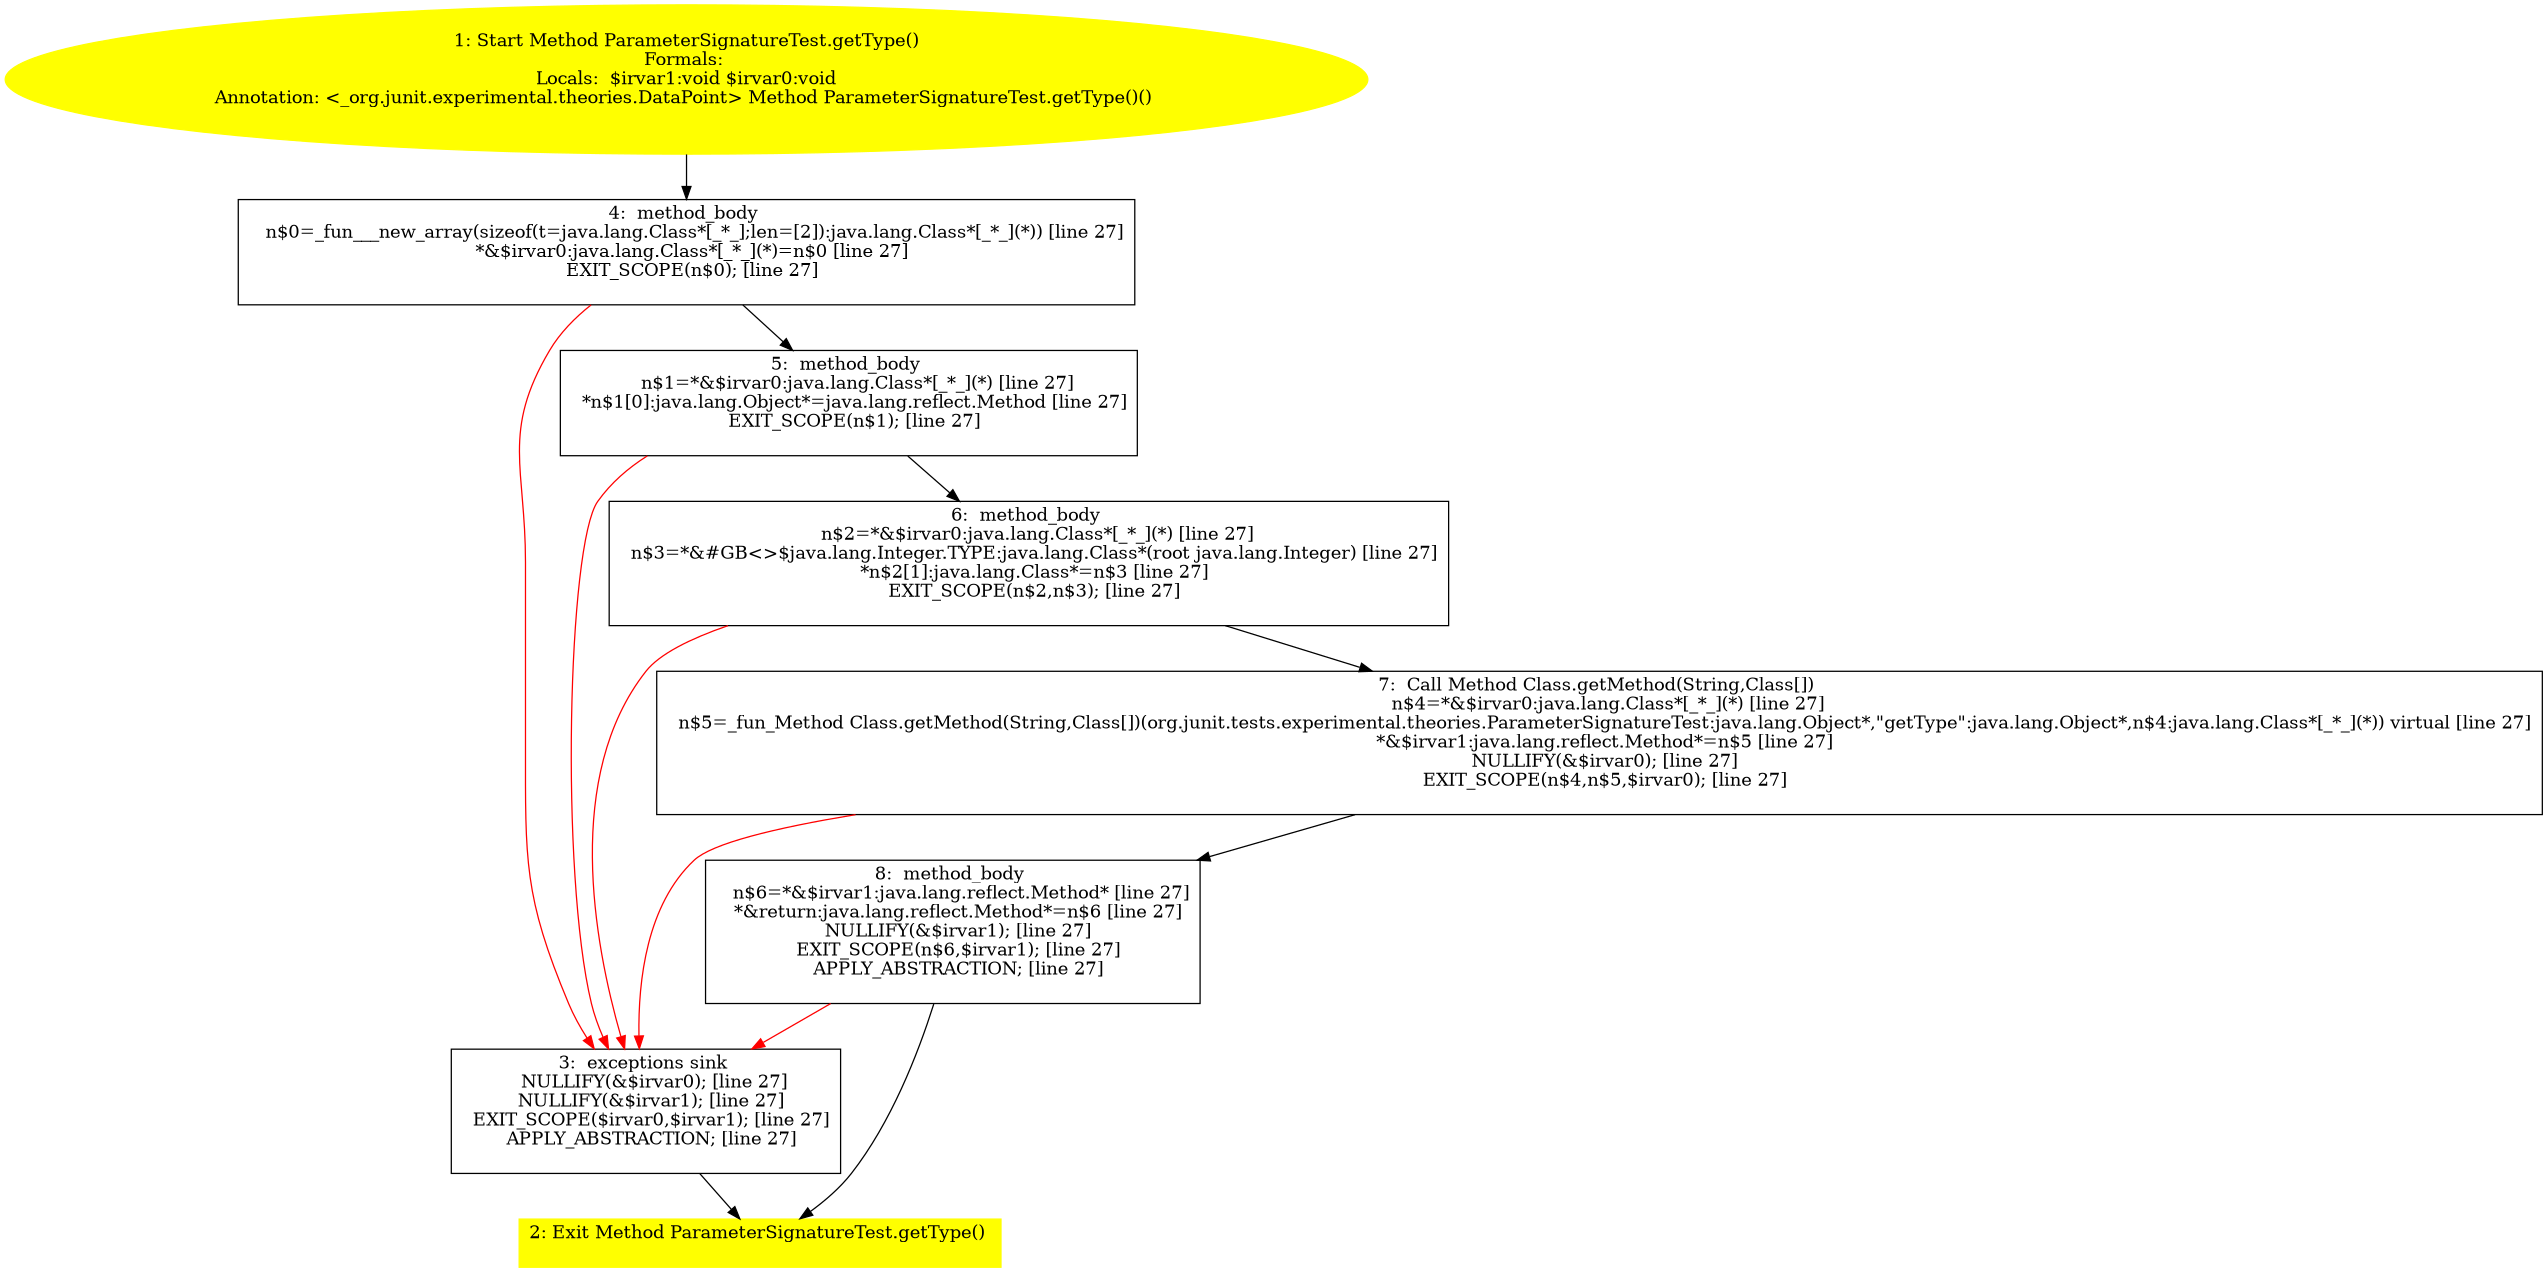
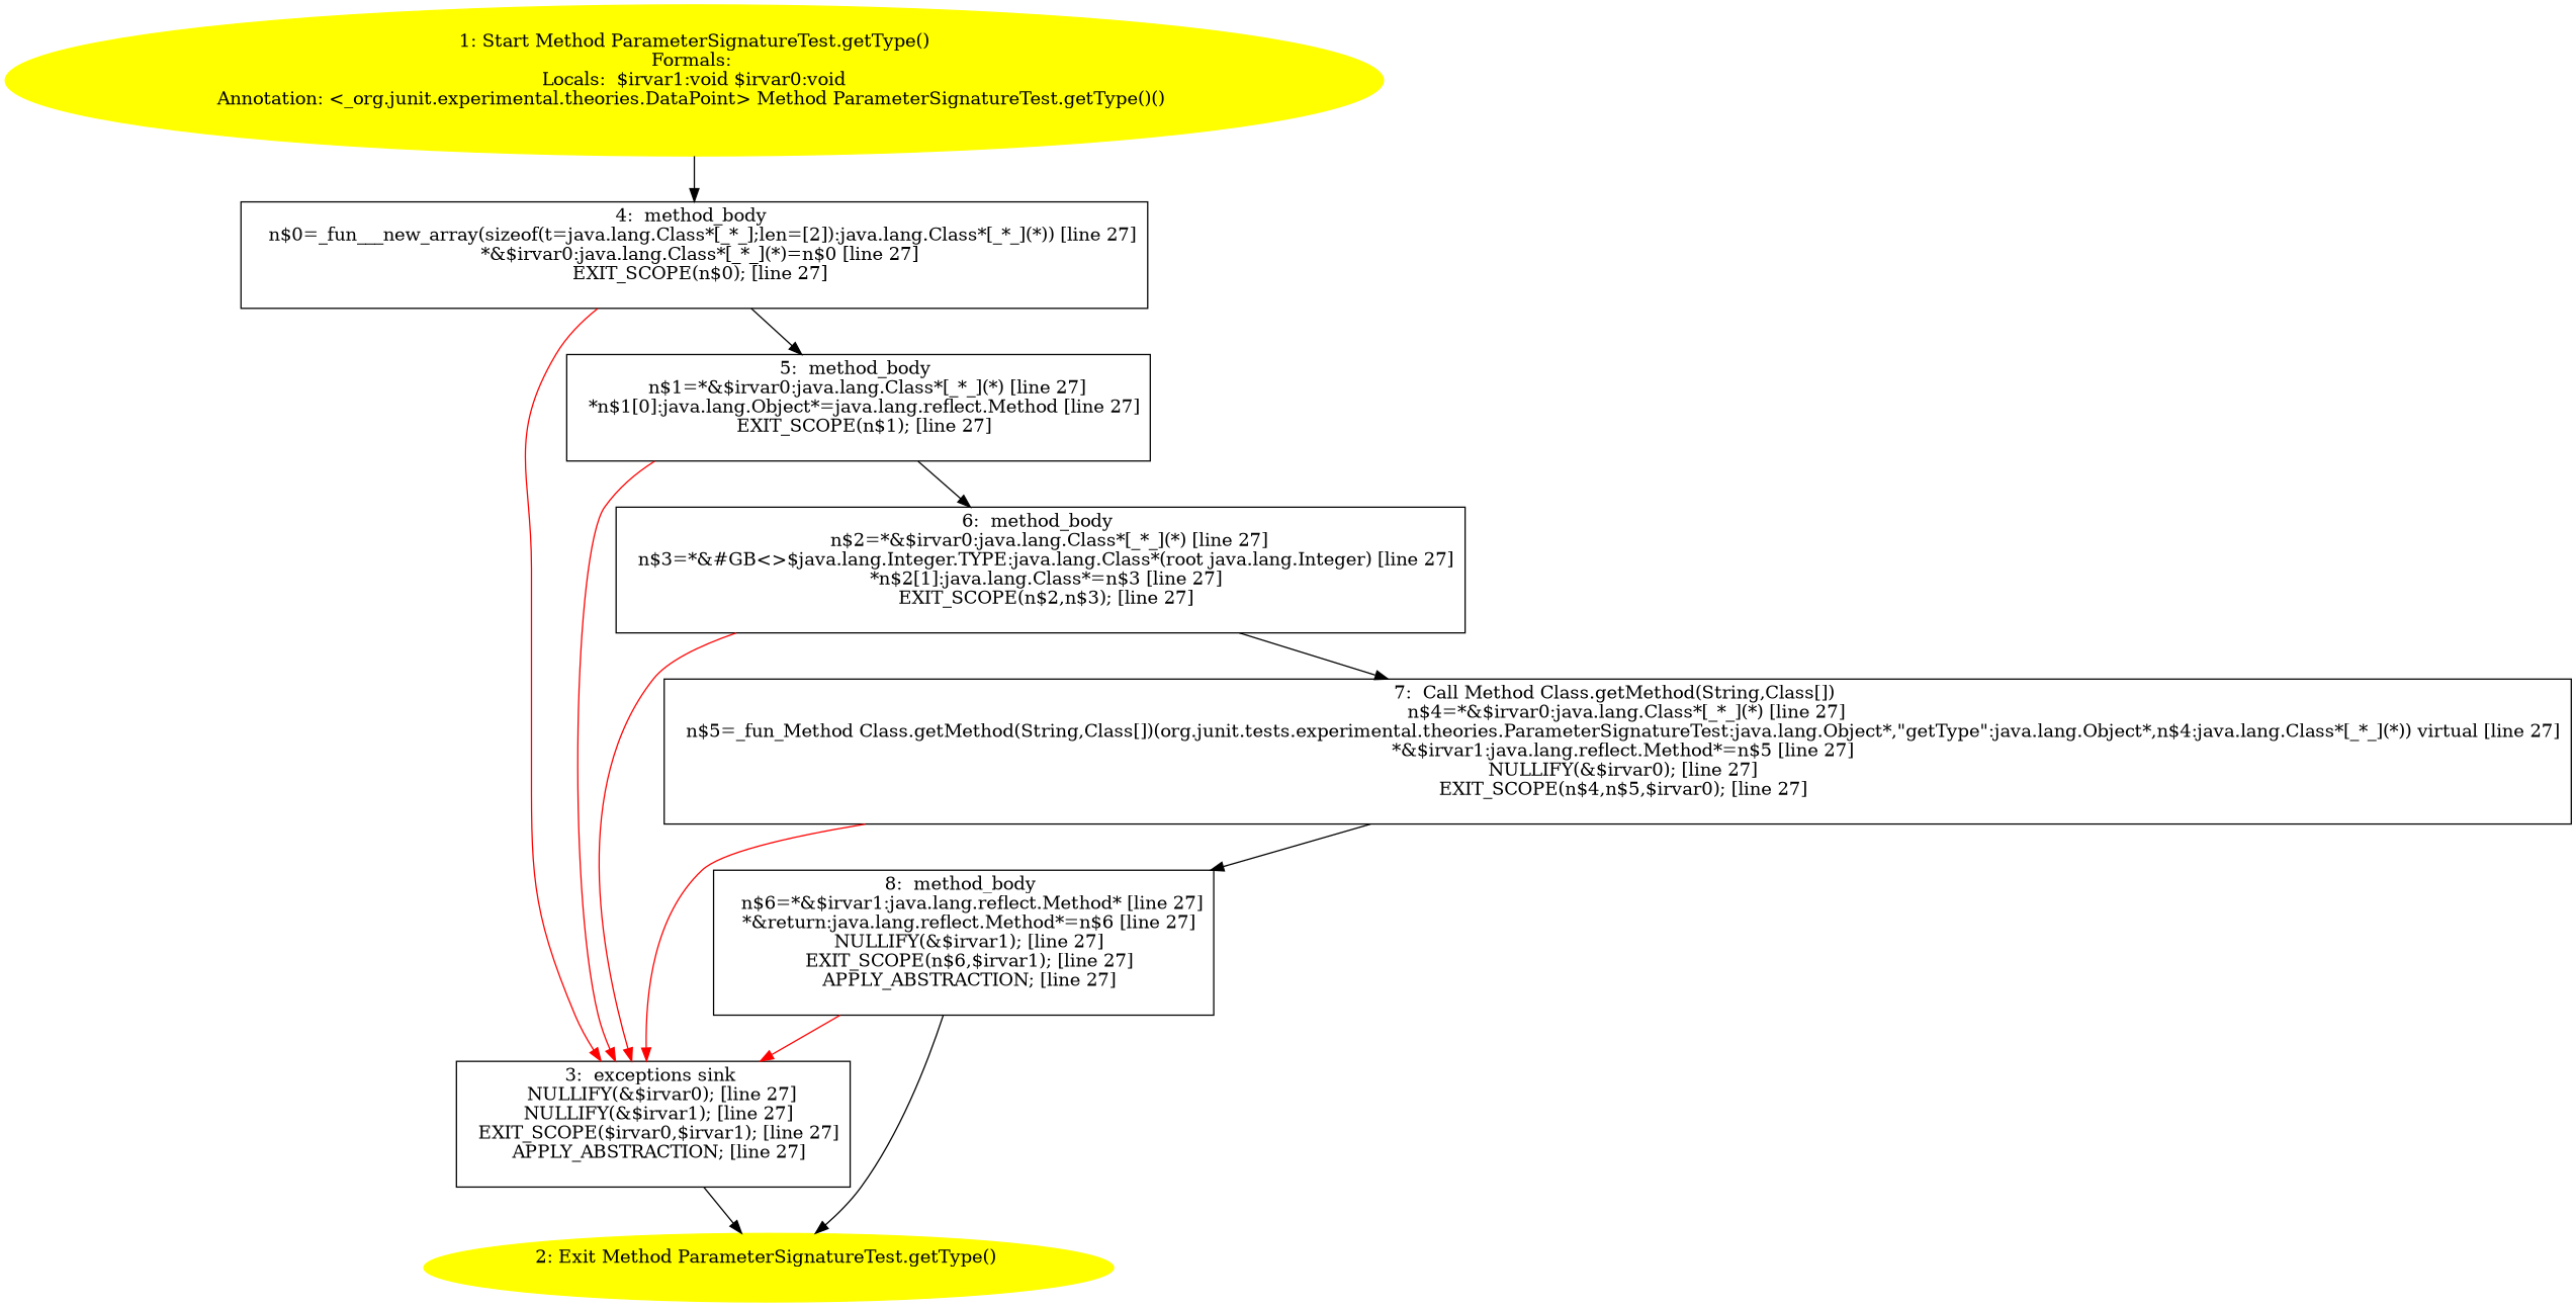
  digraph {
    node [shape=box]
    n1 [color=yellow label="1: Start Method ParameterSignatureTest.getType()\nFormals: \nLocals:  $irvar1:void $irvar0:void\nAnnotation: <_org.junit.experimental.theories.DataPoint> Method ParameterSignatureTest.getType()() \n  " style=filled shape=""]
    n2 [label="4:  method_body \n   n$0=_fun___new_array(sizeof(t=java.lang.Class*[_*_];len=[2]):java.lang.Class*[_*_](*)) [line 27]\n  *&$irvar0:java.lang.Class*[_*_](*)=n$0 [line 27]\n  EXIT_SCOPE(n$0); [line 27]\n "]
    n3 [label="3:  exceptions sink \n   NULLIFY(&$irvar0); [line 27]\n  NULLIFY(&$irvar1); [line 27]\n  EXIT_SCOPE($irvar0,$irvar1); [line 27]\n  APPLY_ABSTRACTION; [line 27]\n "]
    n4 [label="5:  method_body \n   n$1=*&$irvar0:java.lang.Class*[_*_](*) [line 27]\n  *n$1[0]:java.lang.Object*=java.lang.reflect.Method [line 27]\n  EXIT_SCOPE(n$1); [line 27]\n "]
-   n5 [color=yellow label="2: Exit Method ParameterSignatureTest.getType() \n  " style=filled]
+   n5 [color=yellow label="2: Exit Method ParameterSignatureTest.getType() \n  " style=filled shape=""]
    n6 [label="6:  method_body \n   n$2=*&$irvar0:java.lang.Class*[_*_](*) [line 27]\n  n$3=*&#GB<>$java.lang.Integer.TYPE:java.lang.Class*(root java.lang.Integer) [line 27]\n  *n$2[1]:java.lang.Class*=n$3 [line 27]\n  EXIT_SCOPE(n$2,n$3); [line 27]\n "]
    n7 [label="7:  Call Method Class.getMethod(String,Class[]) \n   n$4=*&$irvar0:java.lang.Class*[_*_](*) [line 27]\n  n$5=_fun_Method Class.getMethod(String,Class[])(org.junit.tests.experimental.theories.ParameterSignatureTest:java.lang.Object*,\"getType\":java.lang.Object*,n$4:java.lang.Class*[_*_](*)) virtual [line 27]\n  *&$irvar1:java.lang.reflect.Method*=n$5 [line 27]\n  NULLIFY(&$irvar0); [line 27]\n  EXIT_SCOPE(n$4,n$5,$irvar0); [line 27]\n "]
    n8 [label="8:  method_body \n   n$6=*&$irvar1:java.lang.reflect.Method* [line 27]\n  *&return:java.lang.reflect.Method*=n$6 [line 27]\n  NULLIFY(&$irvar1); [line 27]\n  EXIT_SCOPE(n$6,$irvar1); [line 27]\n  APPLY_ABSTRACTION; [line 27]\n "]
    n1 -> n2
    n2 -> n3 [color=red]
    n2 -> n4
    n3 -> n5
    n4 -> n3 [color=red]
    n4 -> n6
    n6 -> n3 [color=red]
    n6 -> n7
    n7 -> n3 [color=red]
    n7 -> n8
    n8 -> n3 [color=red]
    n8 -> n5
  }
